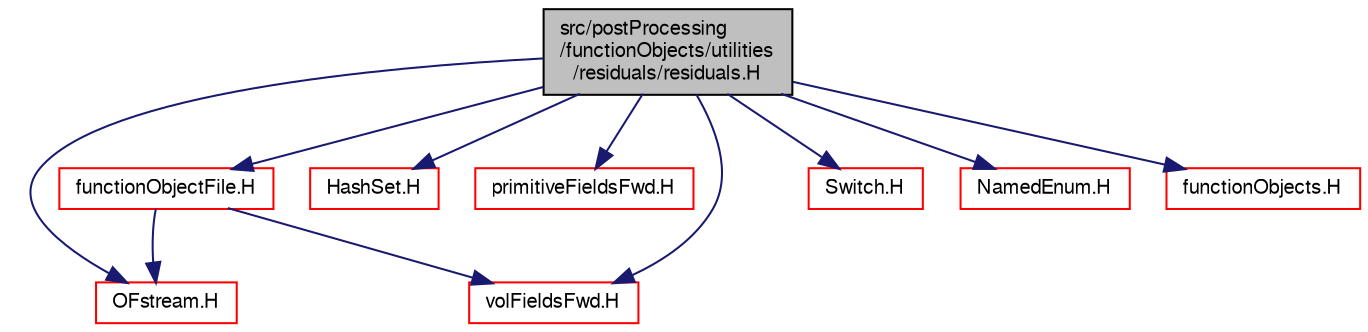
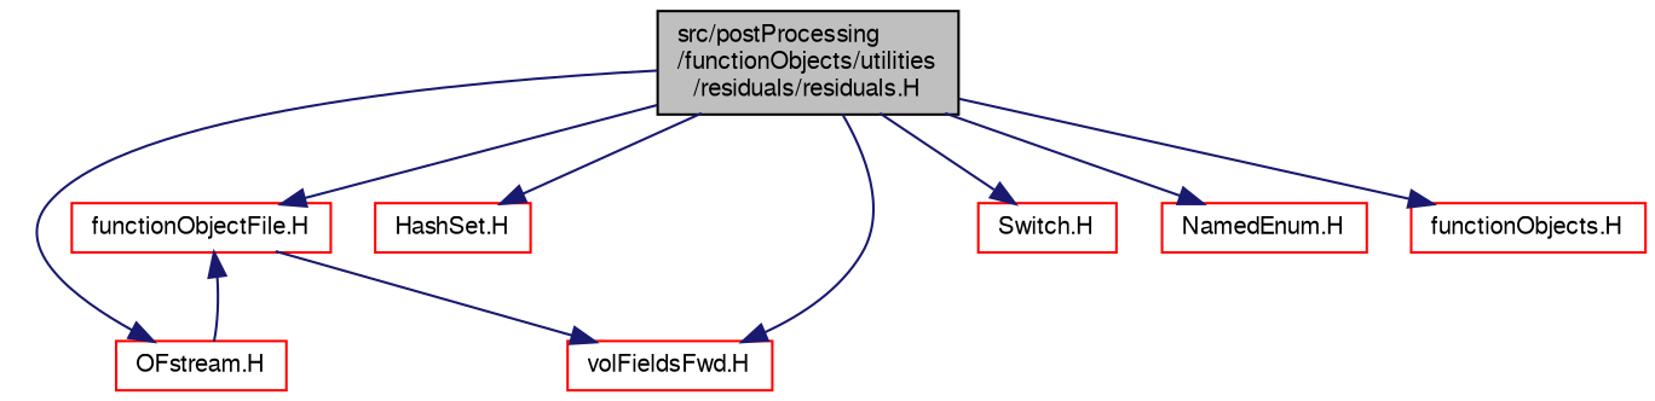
  digraph {
    node [color=red fontname=FreeSans fontsize=10 shape=record]
    edge [color=midnightblue fontname=FreeSans fontsize=10 labelfontname=FreeSans labelfontsize=10 style=solid]
    n1 [color=black fillcolor=grey75 fontcolor=black height=0.2 label="src/postProcessing\l/functionObjects/utilities\l/residuals/residuals.H" style=filled width=0.4]
    n2 [height=0.2 label="functionObjectFile.H" width=0.4]
    n3 [height=0.2 label="OFstream.H" width=0.4]
    n4 [height=0.2 label="HashSet.H" width=0.4]
-   n5 [height=0.2 label="primitiveFieldsFwd.H" width=0.4]
    n6 [height=0.2 label="volFieldsFwd.H" width=0.4]
    n7 [height=0.2 label="Switch.H" width=0.4]
    n8 [height=0.2 label="NamedEnum.H" width=0.4]
    n9 [height=0.2 label="functionObjects.H" width=0.4]
    n1 -> n2
    n1 -> n3
    n1 -> n4
-   n1 -> n5
    n1 -> n6
    n1 -> n7
    n1 -> n8
    n1 -> n9
-   n2 -> n3
+   n3 -> n2
    n2 -> n6
  }
